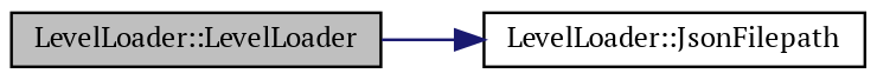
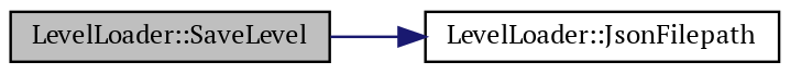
  digraph {
    rankdir=LR
    fontname="PT Serif"
    node [color=black fontname="PT Serif" fontsize=10 shape=record style=filled]
-   n1 [fillcolor=grey75 fontcolor=black height=0.2 label="LevelLoader::LevelLoader" width=0.4]
+   n1 [fillcolor=grey75 fontcolor=black height=0.2 label="LevelLoader::SaveLevel" width=0.4]
    n2 [fillcolor=white height=0.2 label="LevelLoader::JsonFilepath" width=0.4]
    n1 -> n2 [color=midnightblue fontname="PT Serif" fontsize=10 labelfontname=Helvetica labelfontsize=10 style=solid]
  }
